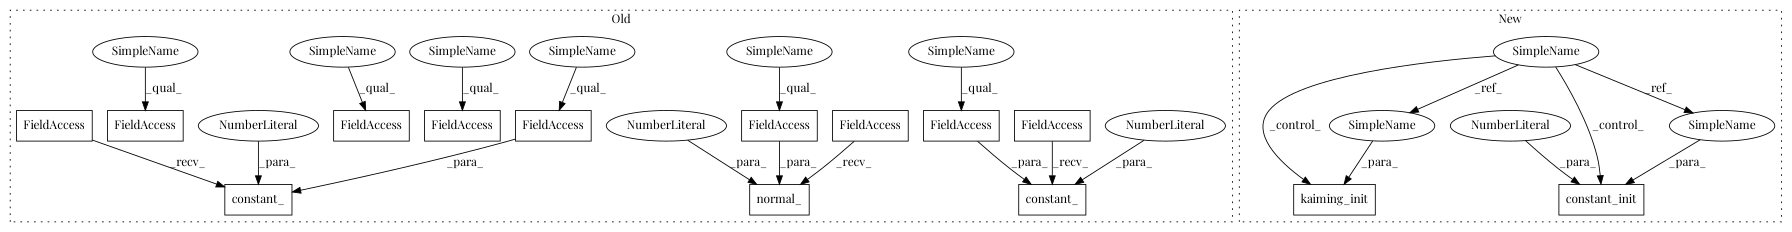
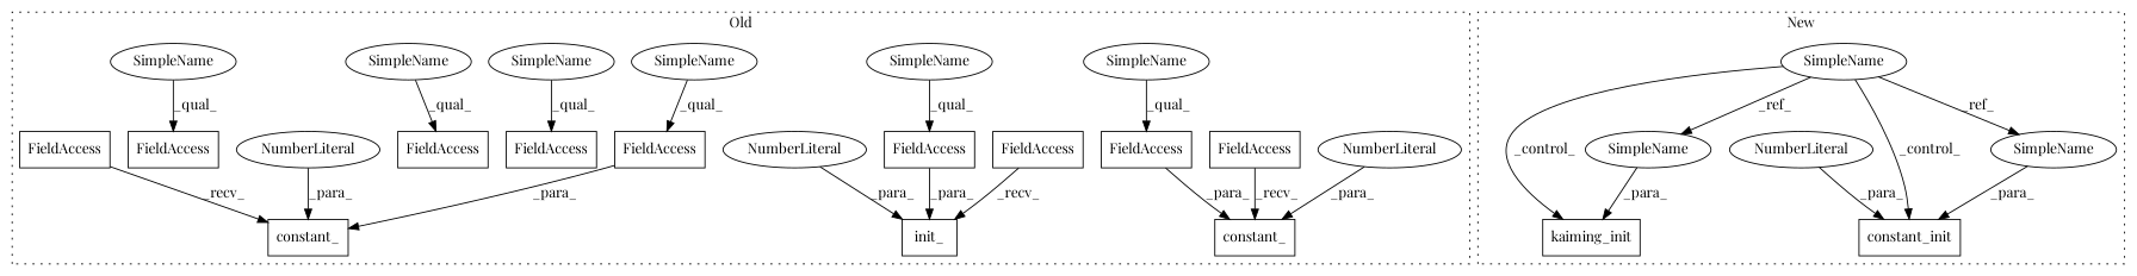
  digraph {
    fontname="Playfair Display"
    node [a=22 l=1 s=3393 shape=box fontname="Playfair Display"]
    edge [fontname="Playfair Display"]
    n1 [a=32 l="10,1" label=constant_ s="3709,3727"]
    n2 [a=34 label=NumberLiteral s=3726 shape=ellipse]
    n3 [l=6 label=FieldAccess]
    n4 [l=6 label=FieldAccess s=3719]
    n5 [l=6 label=FieldAccess s=3339]
    n6 [l=8 label=FieldAccess s=3667]
    n7 [l=5 label=FieldAccess s=3695]
    n8 [l=6 label=FieldAccess s=3563]
    n9 [l=8 label=FieldAccess s=3516]
-   n10 [a=32 l="8,1" label=normal_ s="3659,3682"]
+   n10 [a=32 l="8,1" label=init_ s="3659,3682"]
    n11 [a=34 l=4 label=NumberLiteral s=3678 shape=ellipse]
    n12 [l=5 label=FieldAccess s=3645]
    n13 [a=32 l="10,1" label=constant_ s="3506,3526"]
    n14 [a=34 label=NumberLiteral s=3525 shape=ellipse]
    n15 [l=5 label=FieldAccess s=3492]
    n16 [a=42 label=SimpleName s=3516 shape=ellipse]
    n17 [a=42 label=SimpleName shape=ellipse]
    n18 [a=42 label=SimpleName s=3563 shape=ellipse]
    n19 [a=42 label=SimpleName s=3719 shape=ellipse]
    n20 [a=42 label=SimpleName s=3339 shape=ellipse]
    n21 [a=42 label=SimpleName s=3667 shape=ellipse]
    n22 [a=32 l="14,1" label=constant_init s="3448,3465"]
    n23 [a=34 label=NumberLiteral s=3464 shape=ellipse]
    n24 [a=42 label=SimpleName s=3278 shape=ellipse]
    n25 [a=32 l="13,1" label=kaiming_init s="3355,3369"]
    n26 [a=42 label=SimpleName s=3368 shape=ellipse]
    n27 [a=42 label=SimpleName s=3462 shape=ellipse]
    subgraph cluster_1 {
      label=Old
      style=dotted
      n1
      n2
      n3
      n4
      n5
      n6
      n7
      n8
      n9
      n10
      n11
      n12
      n13
      n14
      n15
      n16
      n17
      n18
      n19
      n20
      n21
    }
    subgraph cluster_2 {
      label=New
      style=dotted
      n22
      n23
      n24
      n25
      n26
      n27
    }
    n2 -> n1 [label=_para_]
    n4 -> n1 [label=_para_]
    n6 -> n10 [label=_para_]
    n7 -> n1 [label=_recv_]
    n9 -> n13 [label=_para_]
    n11 -> n10 [label=_para_]
    n12 -> n10 [label=_recv_]
    n14 -> n13 [label=_para_]
    n15 -> n13 [label=_recv_]
    n16 -> n9 [label=_qual_]
    n17 -> n3 [label=_qual_]
    n18 -> n8 [label=_qual_]
    n19 -> n4 [label=_qual_]
    n20 -> n5 [label=_qual_]
    n21 -> n6 [label=_qual_]
    n23 -> n22 [label=_para_]
    n24 -> n22 [label=_control_]
    n24 -> n25 [label=_control_]
    n24 -> n26 [label=_ref_]
    n24 -> n27 [label=_ref_]
    n26 -> n25 [label=_para_]
    n27 -> n22 [label=_para_]
  }
